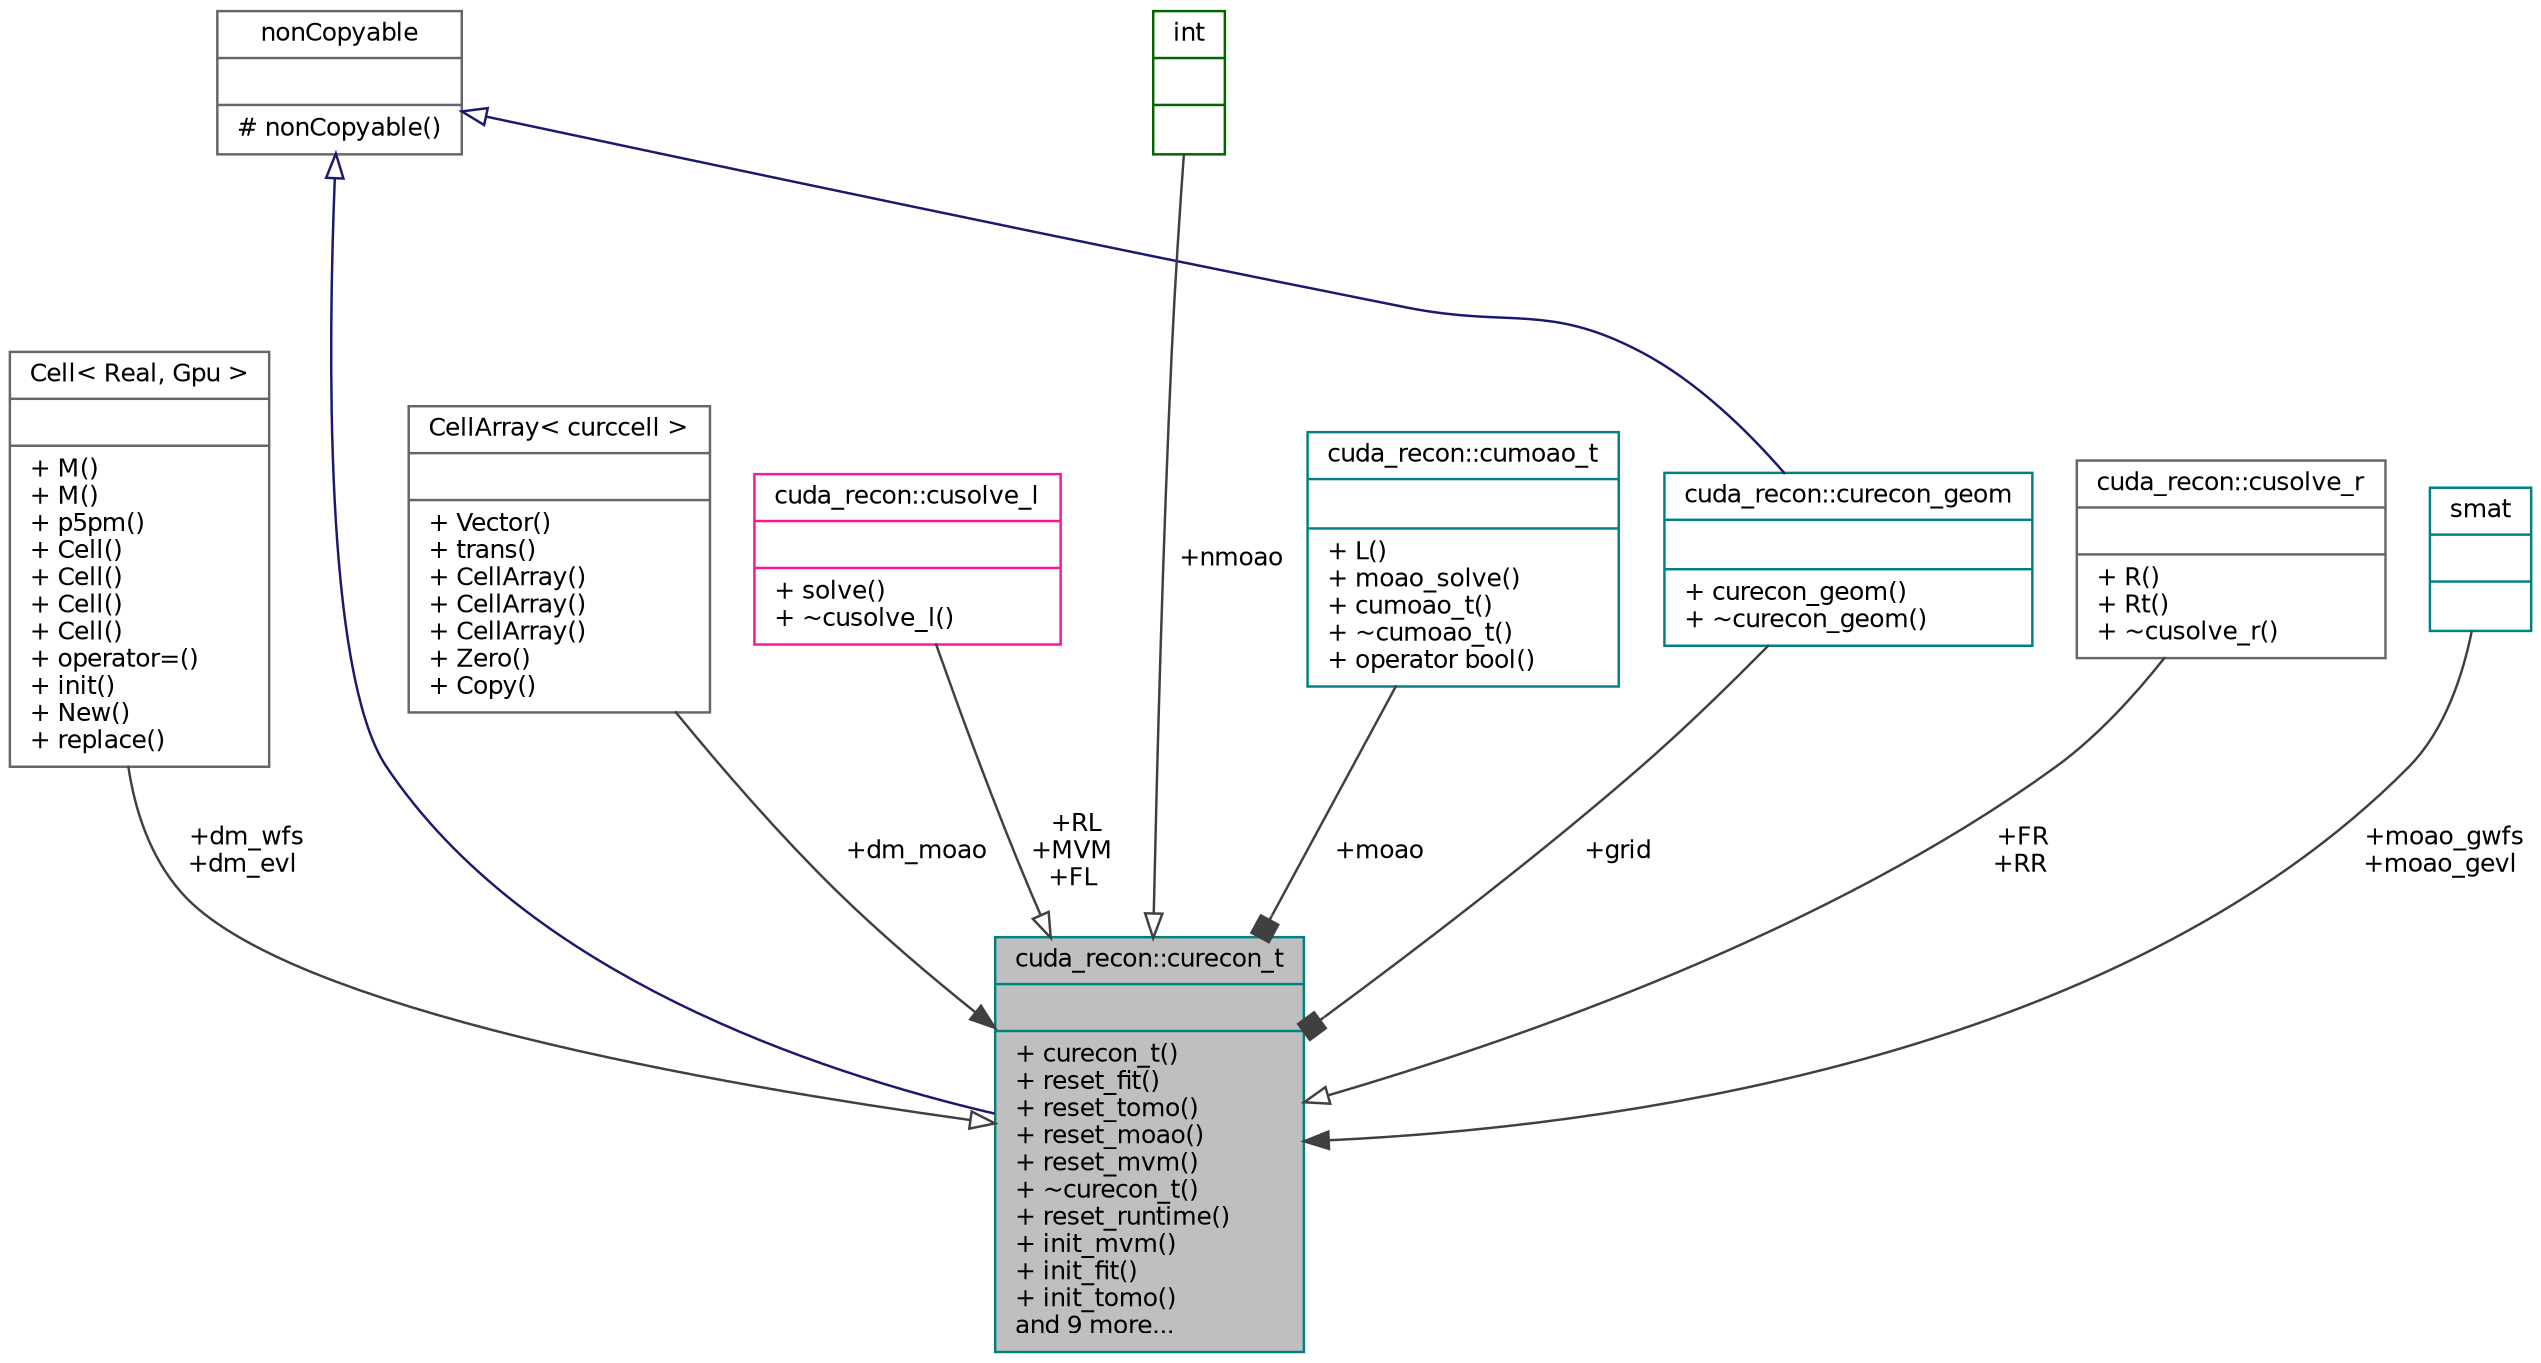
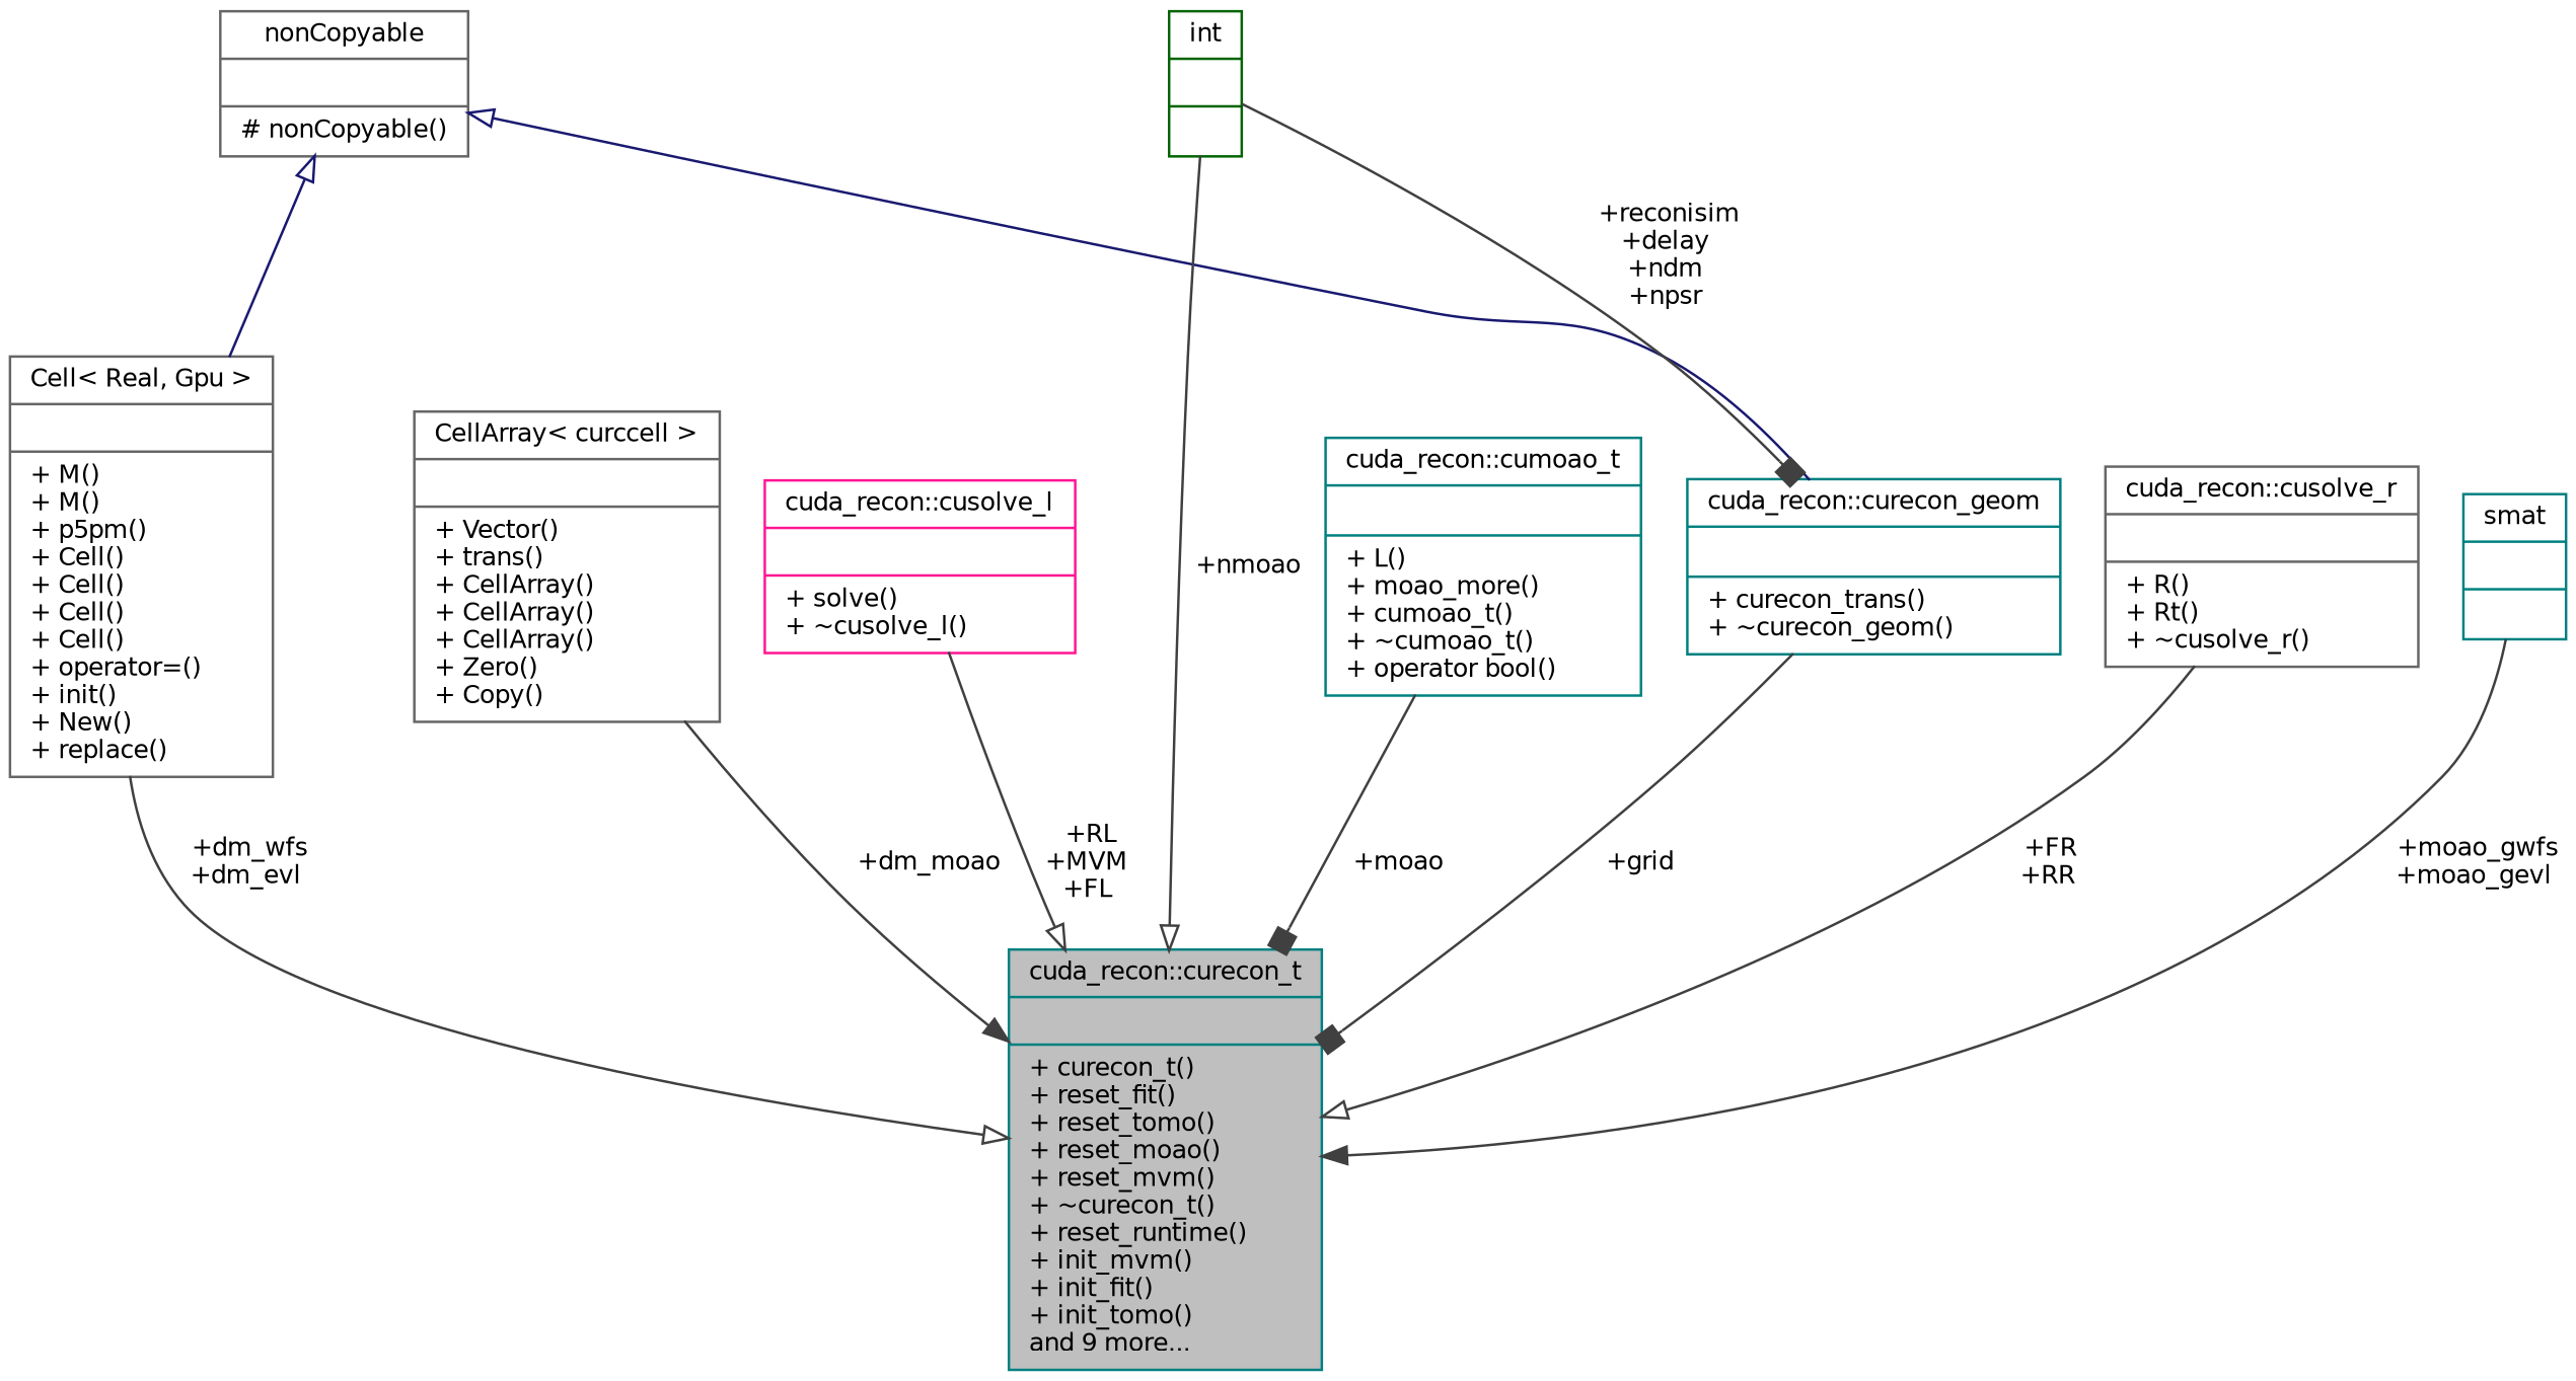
  digraph {
    node [color=teal fontname=Helvetica fontsize=10 shape=record]
    edge [color=grey25 fontname=Helvetica fontsize=10 labelfontname=Helvetica labelfontsize=10 style=solid arrowhead=onormal]
    n1 [fillcolor=grey75 fontcolor=black height=0.2 label="{cuda_recon::curecon_t\n||+ curecon_t()\l+ reset_fit()\l+ reset_tomo()\l+ reset_moao()\l+ reset_mvm()\l+ ~curecon_t()\l+ reset_runtime()\l+ init_mvm()\l+ init_fit()\l+ init_tomo()\land 9 more...\l}" style=filled width=0.4]
    n2 [color=gray40 height=0.2 label="{nonCopyable\n||# nonCopyable()\l}" width=0.4]
-   n3 [height=0.2 label="{cuda_recon::curecon_geom\n||+ curecon_geom()\l+ ~curecon_geom()\l}" width=0.4]
+   n3 [height=0.2 label="{cuda_recon::curecon_geom\n||+ curecon_trans()\l+ ~curecon_geom()\l}" width=0.4]
    n4 [color=gray40 height=0.2 label="{CellArray\< curccell \>\n||+ Vector()\l+ trans()\l+ CellArray()\l+ CellArray()\l+ CellArray()\l+ Zero()\l+ Copy()\l}" width=0.4]
    n5 [color=deeppink height=0.2 label="{cuda_recon::cusolve_l\n||+ solve()\l+ ~cusolve_l()\l}" width=0.4]
    n6 [color=gray40 height=0.2 label="{Cell\< Real, Gpu \>\n||+ M()\l+ M()\l+ p5pm()\l+ Cell()\l+ Cell()\l+ Cell()\l+ Cell()\l+ operator=()\l+ init()\l+ New()\l+ replace()\l}" width=0.4]
-   n7 [height=0.2 label="{cuda_recon::cumoao_t\n||+ L()\l+ moao_solve()\l+ cumoao_t()\l+ ~cumoao_t()\l+ operator bool()\l}" width=0.4]
+   n7 [height=0.2 label="{cuda_recon::cumoao_t\n||+ L()\l+ moao_more()\l+ cumoao_t()\l+ ~cumoao_t()\l+ operator bool()\l}" width=0.4]
    n8 [color=darkgreen height=0.2 label="{int\n||}" width=0.4]
    n9 [color=gray40 height=0.2 label="{cuda_recon::cusolve_r\n||+ R()\l+ Rt()\l+ ~cusolve_r()\l}" width=0.4]
    n10 [height=0.2 label="{smat\n||}" width=0.4]
-   n2 -> n1 [arrowtail=onormal color=midnightblue dir=back arrowhead=""]
+   n2 -> n6 [arrowtail=onormal color=midnightblue dir=back arrowhead=""]
    n2 -> n3 [arrowtail=onormal color=midnightblue dir=back arrowhead=""]
    n3 -> n1 [arrowhead=box label=" +grid"]
    n4 -> n1 [arrowhead=normal label=" +dm_moao"]
    n5 -> n1 [label=" +RL\n+MVM\n+FL"]
    n6 -> n1 [label=" +dm_wfs\n+dm_evl"]
    n7 -> n1 [arrowhead=box label=" +moao"]
    n8 -> n1 [label=" +nmoao"]
+   n8 -> n3 [arrowhead=box label=" +reconisim\n+delay\n+ndm\n+npsr"]
    n9 -> n1 [label=" +FR\n+RR"]
    n10 -> n1 [arrowhead=normal label=" +moao_gwfs\n+moao_gevl"]
  }
